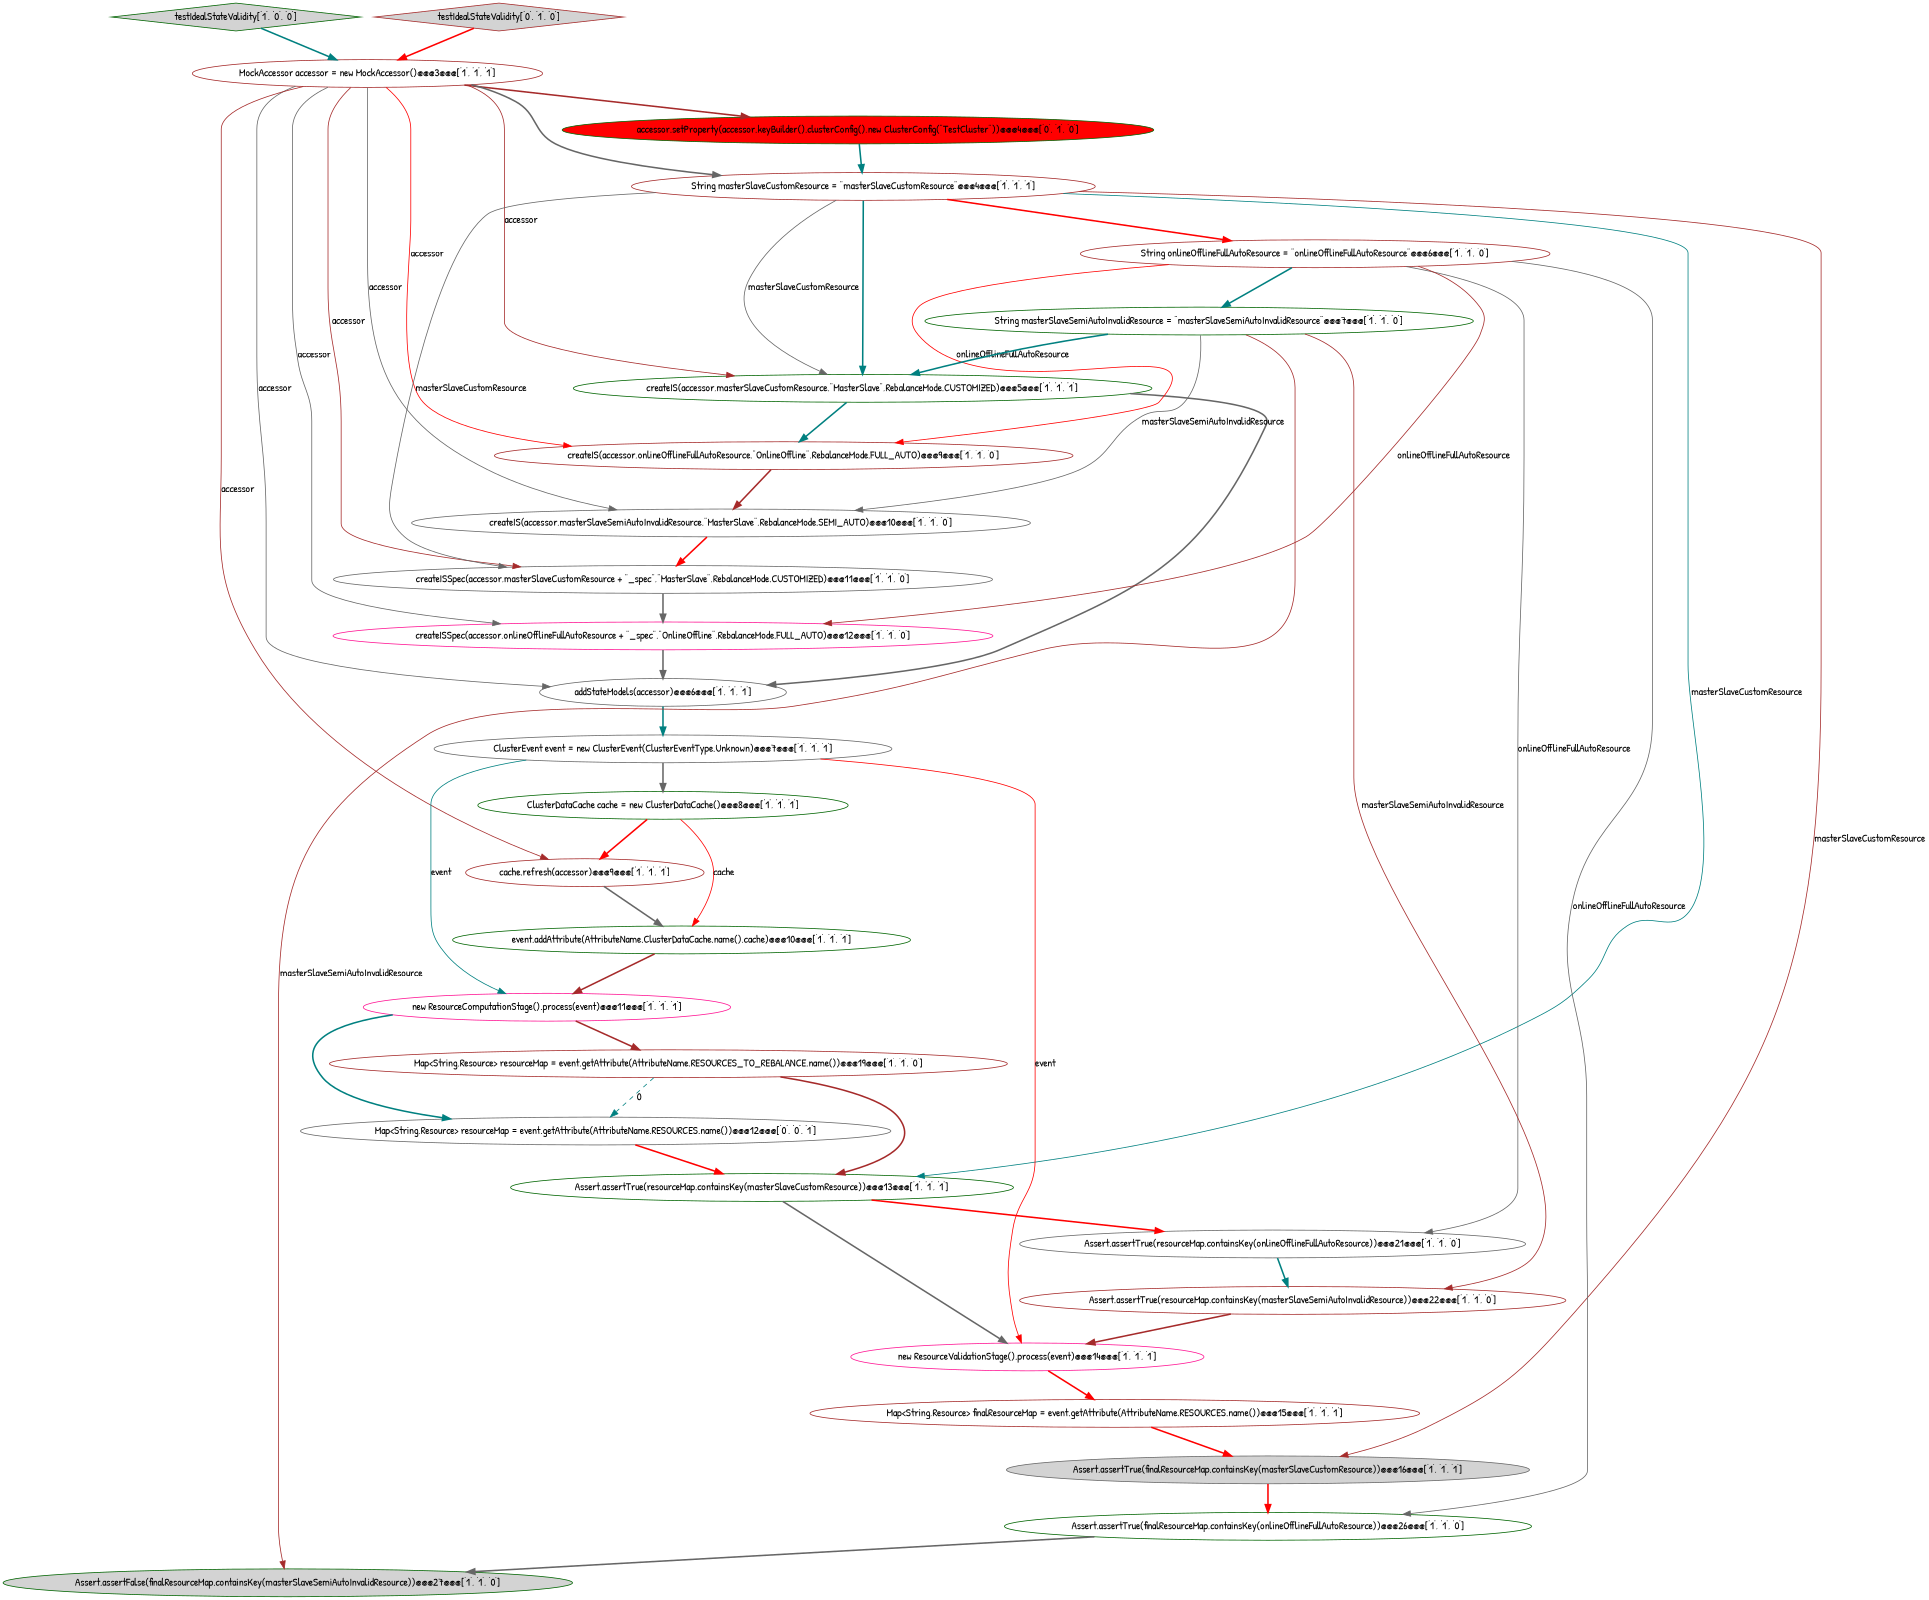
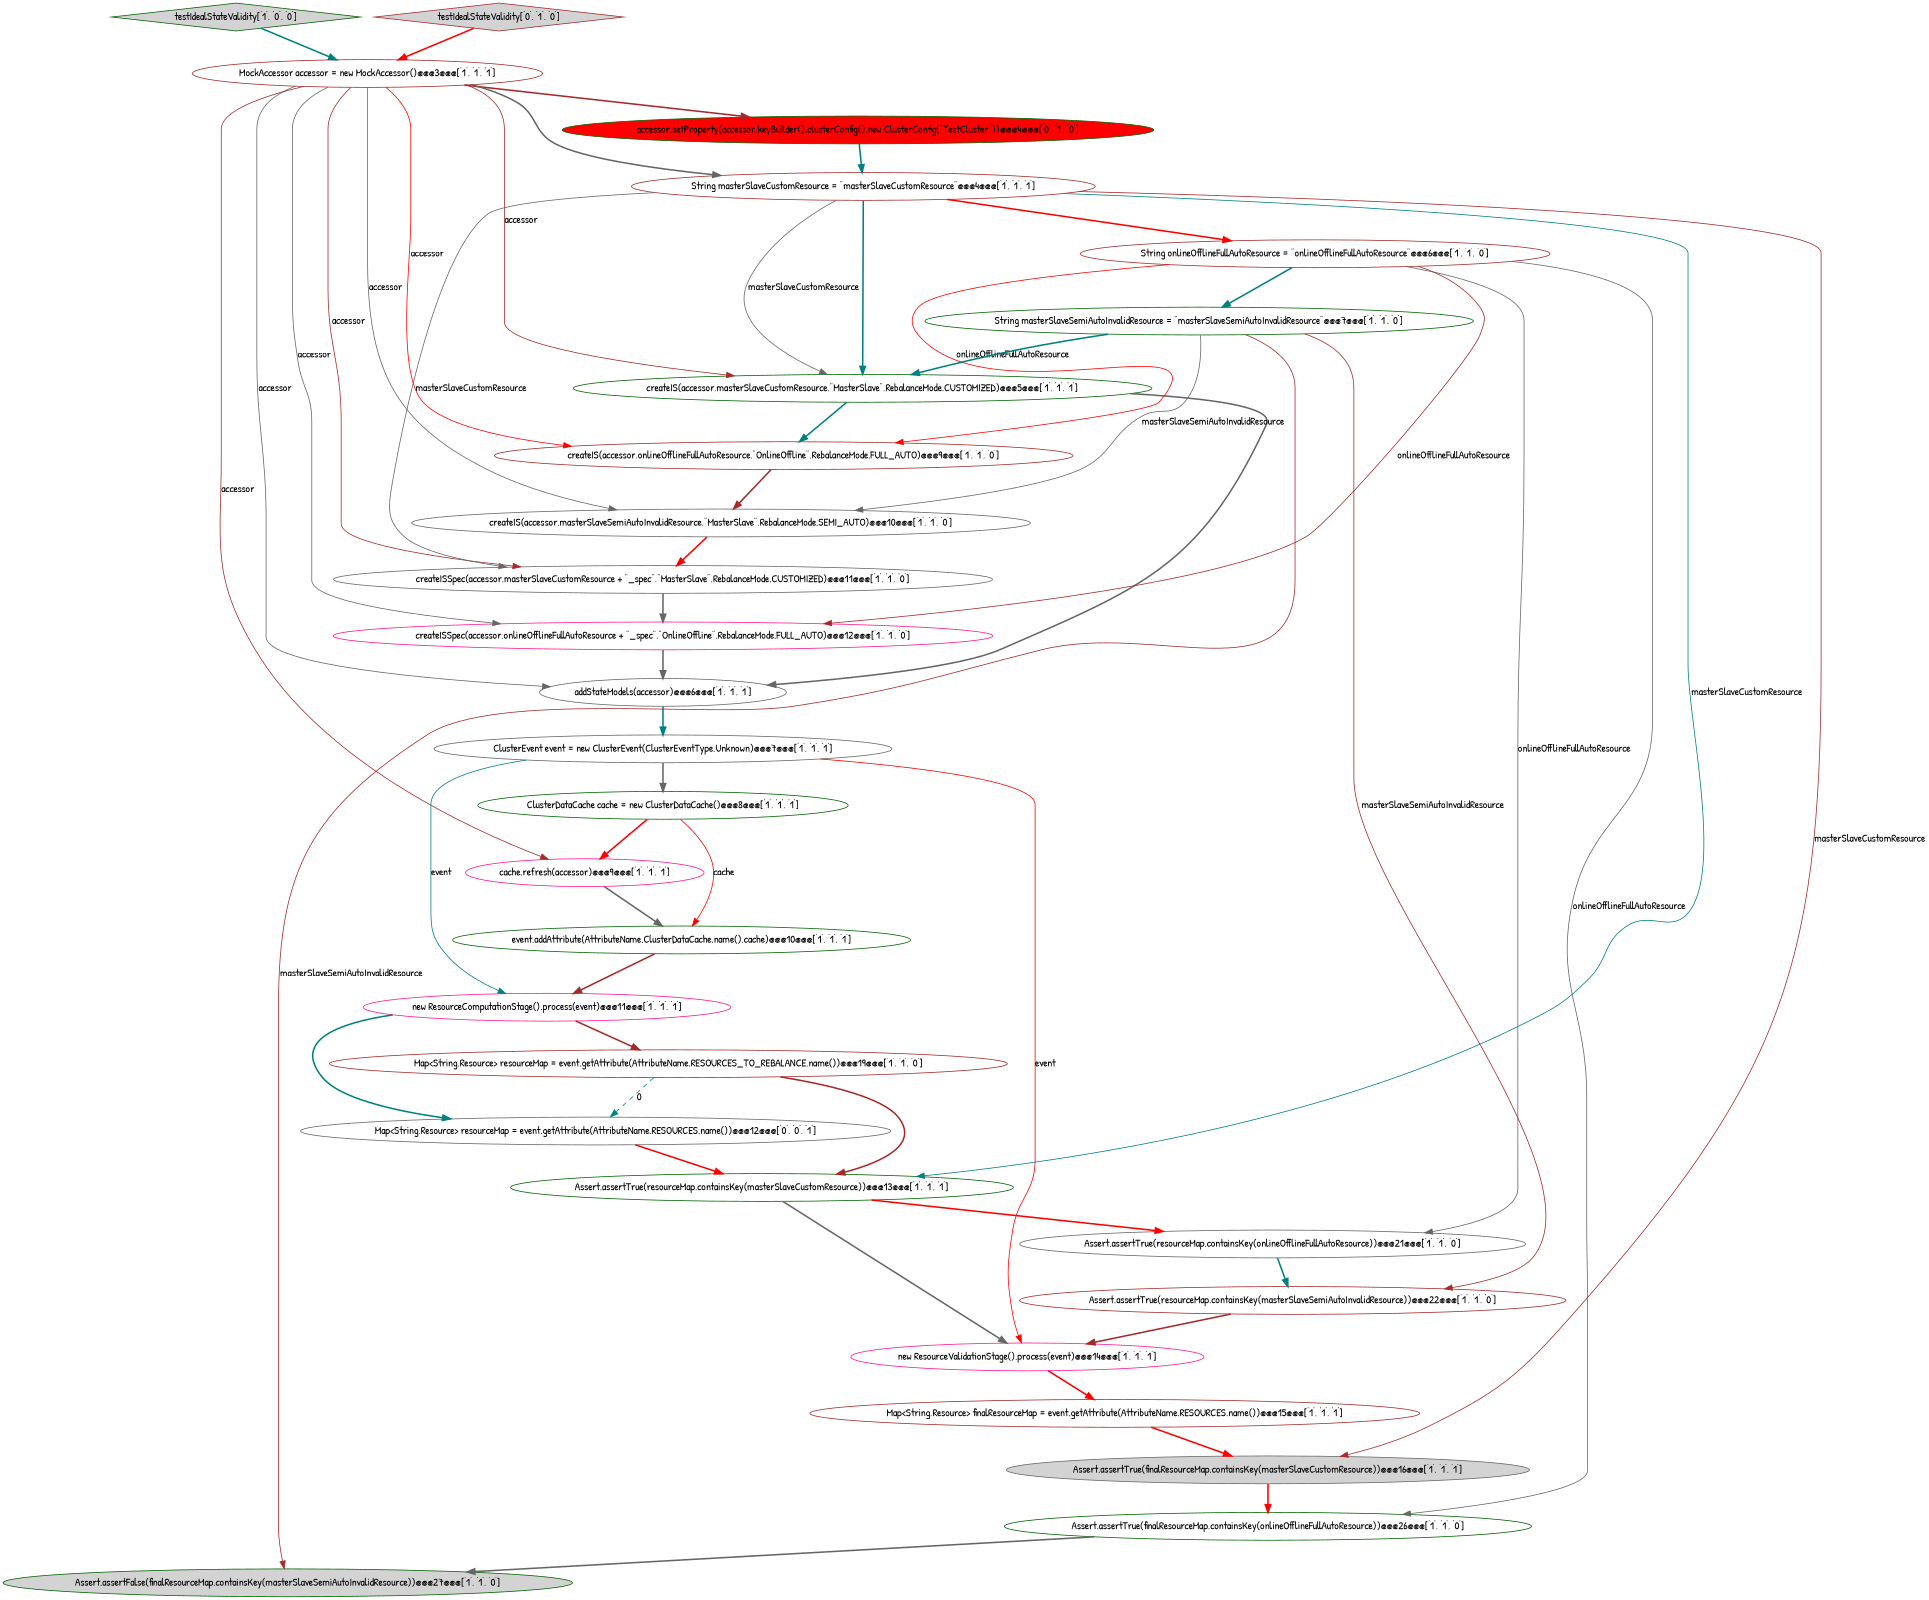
  digraph {
    fontname="Patrick Hand"
    node [color=darkgreen fillcolor=white fontname="Patrick Hand" shape=ellipse style=filled]
    edge [color=gray40 fontname="Patrick Hand" style=bold]
    n1 [color=deeppink label="new ResourceValidationStage().process(event)@@@14@@@['1', '1', '1']"]
    n2 [color=brown label="Map<String,Resource> finalResourceMap = event.getAttribute(AttributeName.RESOURCES.name())@@@15@@@['1', '1', '1']"]
    n3 [color=gray40 fillcolor=lightgray label="Assert.assertTrue(finalResourceMap.containsKey(masterSlaveCustomResource))@@@16@@@['1', '1', '1']"]
    n4 [label="Assert.assertTrue(resourceMap.containsKey(masterSlaveCustomResource))@@@13@@@['1', '1', '1']"]
    n5 [color=gray40 label="Assert.assertTrue(resourceMap.containsKey(onlineOfflineFullAutoResource))@@@21@@@['1', '1', '0']"]
    n6 [color=brown label="Assert.assertTrue(resourceMap.containsKey(masterSlaveSemiAutoInvalidResource))@@@22@@@['1', '1', '0']"]
    n7 [color=brown label="createIS(accessor,onlineOfflineFullAutoResource,\"OnlineOffline\",RebalanceMode.FULL_AUTO)@@@9@@@['1', '1', '0']"]
    n8 [color=gray40 label="createIS(accessor,masterSlaveSemiAutoInvalidResource,\"MasterSlave\",RebalanceMode.SEMI_AUTO)@@@10@@@['1', '1', '0']"]
    n9 [color=gray40 label="createISSpec(accessor,masterSlaveCustomResource + \"_spec\",\"MasterSlave\",RebalanceMode.CUSTOMIZED)@@@11@@@['1', '1', '0']"]
    n10 [fillcolor=lightgray label="testIdealStateValidity['1', '0', '0']" shape=diamond]
    n11 [color=brown label="MockAccessor accessor = new MockAccessor()@@@3@@@['1', '1', '1']"]
    n12 [label="createIS(accessor,masterSlaveCustomResource,\"MasterSlave\",RebalanceMode.CUSTOMIZED)@@@5@@@['1', '1', '1']"]
    n13 [color=gray40 label="addStateModels(accessor)@@@6@@@['1', '1', '1']"]
    n14 [color=deeppink label="createISSpec(accessor,onlineOfflineFullAutoResource + \"_spec\",\"OnlineOffline\",RebalanceMode.FULL_AUTO)@@@12@@@['1', '1', '0']"]
    n15 [fillcolor=red label="accessor.setProperty(accessor.keyBuilder().clusterConfig(),new ClusterConfig(\"TestCluster\"))@@@4@@@['0', '1', '0']"]
    n16 [color=brown label="String masterSlaveCustomResource = \"masterSlaveCustomResource\"@@@4@@@['1', '1', '1']"]
-   n17 [color=brown label="cache.refresh(accessor)@@@9@@@['1', '1', '1']"]
+   n17 [color=deeppink label="cache.refresh(accessor)@@@9@@@['1', '1', '1']"]
    n18 [color=gray40 label="ClusterEvent event = new ClusterEvent(ClusterEventType.Unknown)@@@7@@@['1', '1', '1']"]
    n19 [color=brown fillcolor=lightgray label="testIdealStateValidity['0', '1', '0']" shape=diamond]
    n20 [label="Assert.assertTrue(finalResourceMap.containsKey(onlineOfflineFullAutoResource))@@@26@@@['1', '1', '0']"]
    n21 [fillcolor=lightgray label="Assert.assertFalse(finalResourceMap.containsKey(masterSlaveSemiAutoInvalidResource))@@@27@@@['1', '1', '0']"]
    n22 [color=gray40 label="Map<String,Resource> resourceMap = event.getAttribute(AttributeName.RESOURCES.name())@@@12@@@['0', '0', '1']"]
    n23 [color=brown label="String onlineOfflineFullAutoResource = \"onlineOfflineFullAutoResource\"@@@6@@@['1', '1', '0']"]
    n24 [color=brown label="Map<String,Resource> resourceMap = event.getAttribute(AttributeName.RESOURCES_TO_REBALANCE.name())@@@19@@@['1', '1', '0']"]
    n25 [label="event.addAttribute(AttributeName.ClusterDataCache.name(),cache)@@@10@@@['1', '1', '1']"]
    n26 [color=deeppink label="new ResourceComputationStage().process(event)@@@11@@@['1', '1', '1']"]
    n27 [label="String masterSlaveSemiAutoInvalidResource = \"masterSlaveSemiAutoInvalidResource\"@@@7@@@['1', '1', '0']"]
    n28 [label="ClusterDataCache cache = new ClusterDataCache()@@@8@@@['1', '1', '1']"]
    n1 -> n2 [color=red]
    n2 -> n3 [color=red]
    n3 -> n20 [color=red]
    n4 -> n1
    n4 -> n5 [color=red]
    n5 -> n6 [color=teal]
    n6 -> n1 [color=brown]
    n7 -> n8 [color=brown]
    n8 -> n9 [color=red]
    n9 -> n14
    n10 -> n11 [color=teal]
    n11 -> n7 [color=red label=accessor style=solid]
    n11 -> n8 [label=accessor style=solid]
    n11 -> n9 [color=brown label=accessor style=solid]
    n11 -> n12 [color=brown label=accessor style=solid]
    n11 -> n13 [label=accessor style=solid]
    n11 -> n14 [label=accessor style=solid]
    n11 -> n15 [color=brown]
    n11 -> n16
    n11 -> n17 [color=brown label=accessor style=solid]
    n12 -> n7 [color=teal]
    n12 -> n13
    n13 -> n18 [color=teal]
    n14 -> n13
    n15 -> n16 [color=teal]
    n16 -> n3 [color=brown label=masterSlaveCustomResource style=solid]
    n16 -> n4 [color=teal label=masterSlaveCustomResource style=solid]
    n16 -> n9 [label=masterSlaveCustomResource style=solid]
    n16 -> n12 [color=teal]
    n16 -> n12 [label=masterSlaveCustomResource style=solid]
    n16 -> n23 [color=red]
    n17 -> n25
    n18 -> n1 [color=red label=event style=solid]
    n18 -> n26 [color=teal label=event style=solid]
    n18 -> n28
    n19 -> n11 [color=red]
    n20 -> n21
    n22 -> n4 [color=red]
    n23 -> n5 [label=onlineOfflineFullAutoResource style=solid]
    n23 -> n7 [color=red label=onlineOfflineFullAutoResource style=solid]
    n23 -> n14 [color=brown label=onlineOfflineFullAutoResource style=solid]
    n23 -> n20 [label=onlineOfflineFullAutoResource style=solid]
    n23 -> n27 [color=teal]
    n24 -> n4 [color=brown]
    n24 -> n22 [color=teal label=0 style=dashed]
    n25 -> n26 [color=brown]
    n26 -> n22 [color=teal]
    n26 -> n24 [color=brown]
    n27 -> n6 [color=brown label=masterSlaveSemiAutoInvalidResource style=solid]
    n27 -> n8 [label=masterSlaveSemiAutoInvalidResource style=solid]
    n27 -> n12 [color=teal]
    n27 -> n21 [color=brown label=masterSlaveSemiAutoInvalidResource style=solid]
    n28 -> n17 [color=red]
    n28 -> n25 [color=red label=cache style=solid]
  }
